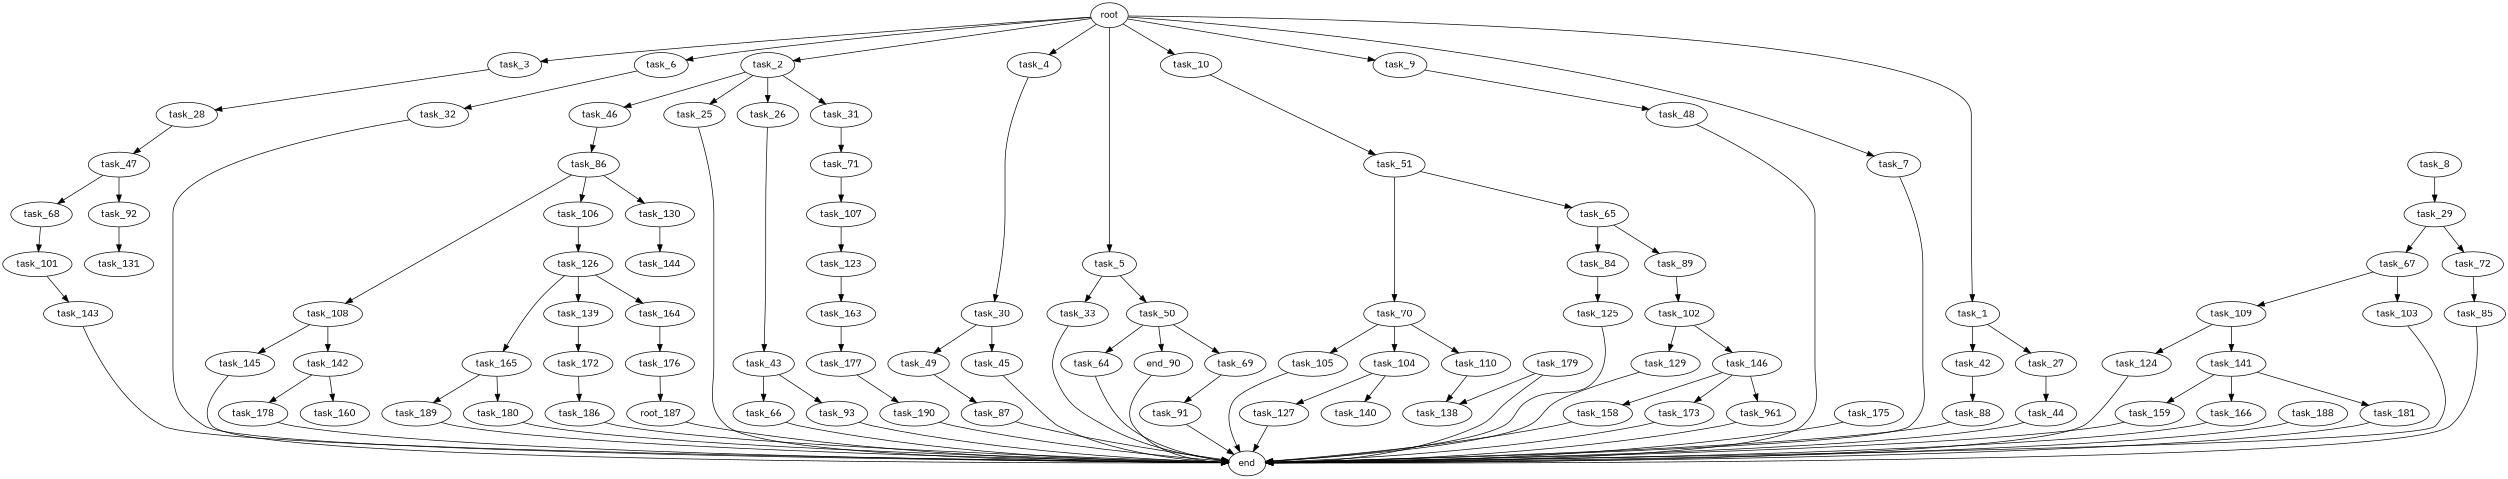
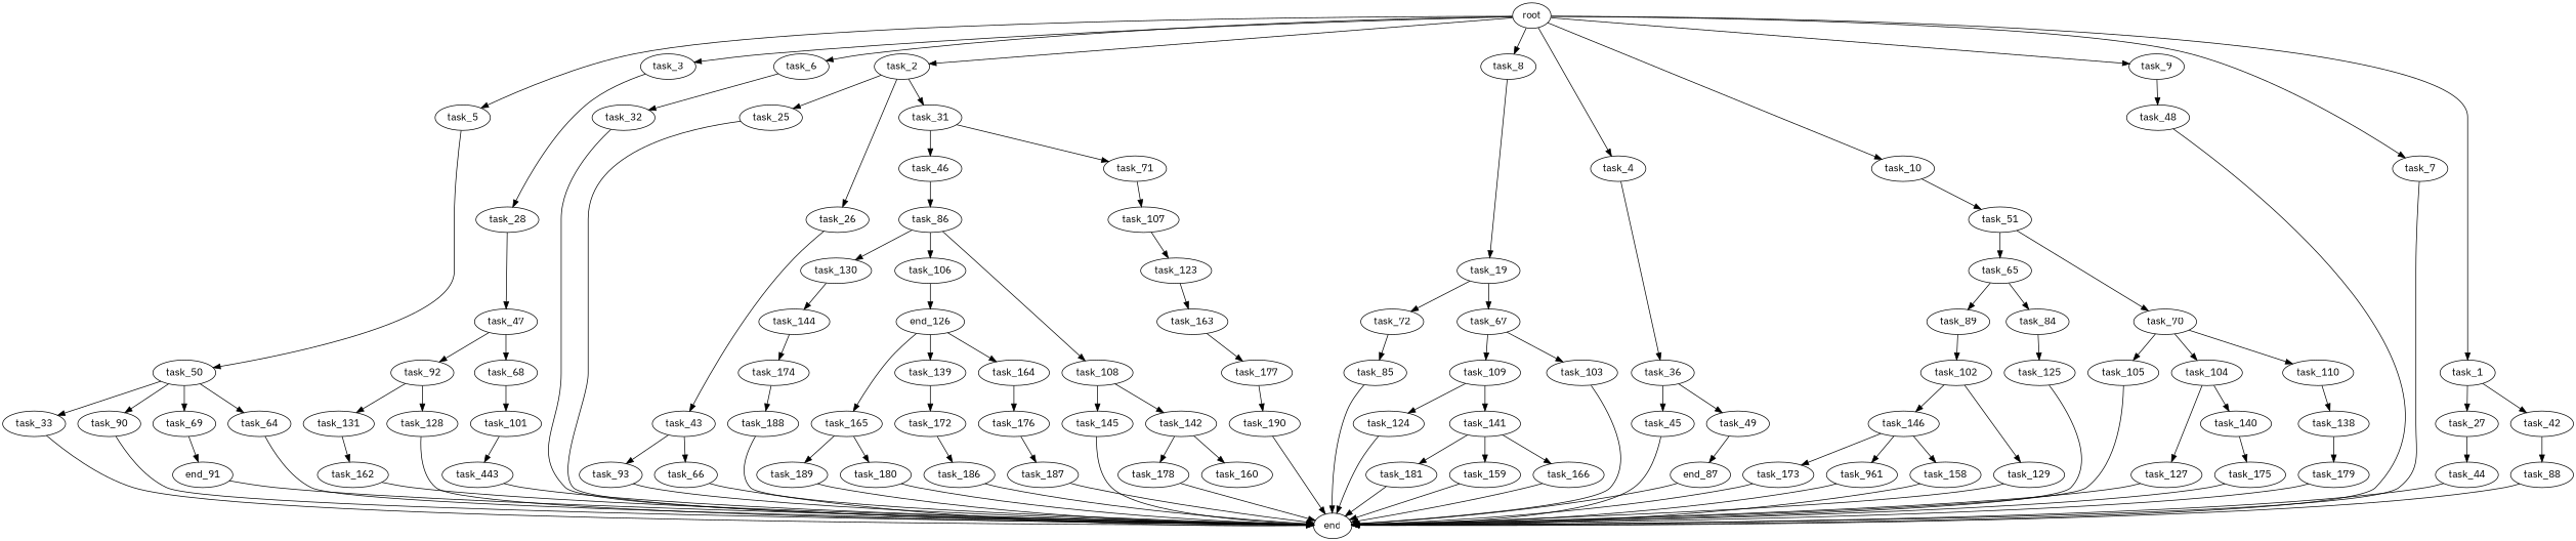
  digraph {
    fontname="IBM Plex Sans"
    node [fontname="IBM Plex Sans"]
    edge [fontname="IBM Plex Sans"]
    task_173
    end
    task_65
    task_89
    task_84
    task_102
    task_125
    task_92
    task_131
+   task_128
+   task_162
    task_45
    task_146
    task_129
    task_5
    task_33
    task_50
-   task_90 [label=end_90]
+   task_90
    task_69
    task_64
    task_47
    task_68
    task_101
    task_3
    task_28
    task_6
    task_32
-   task_30
+   task_30 [label=task_36]
    task_49
-   task_87
+   task_87 [label=end_87]
    task_2
    task_46
    task_25
    task_26
    task_31
    task_86
    task_43
    task_71
    task_8
-   task_29
+   task_29 [label=task_19]
    task_72
    task_67
    task_44
    task_163
    task_177
    task_190
-   task_91
-   task_187 [label=root_187]
+   task_91 [label=end_91]
+   task_187
    task_93
    task_130
    task_106
    task_108
    task_144
-   task_126
+   task_126 [label=end_126]
    task_145
    task_142
    task_66
+   task_174
    task_189
    task_138
    task_179
    task_107
    task_123
    task_178
    task_105
    task_48
    task_4
    task_104
    task_127
    task_140
    task_175
    task_176
    task_181
    task_188
    task_109
    task_124
    task_141
    task_159
    task_166
    task_10
    task_51
    task_70
    task_103
    task_110
    n85 [label=task_961]
    task_9
    task_186
    task_165
    task_139
    task_164
    task_180
    task_172
    task_27
-   task_143
+   task_143 [label=task_443]
    task_160
    root
    task_7
    task_1
    task_42
    task_158
    task_85
    task_88
    task_173 -> end
    task_65 -> task_89
    task_65 -> task_84
    task_89 -> task_102
    task_84 -> task_125
    task_102 -> task_146
    task_102 -> task_129
    task_125 -> end
    task_92 -> task_131
+   task_92 -> task_128
+   task_131 -> task_162
+   task_128 -> end
+   task_162 -> end
    task_45 -> end
    task_146 -> task_173
    task_146 -> n85
    task_146 -> task_158
    task_129 -> end
-   task_5 -> task_33
+   task_50 -> task_33
    task_5 -> task_50
    task_33 -> end
    task_50 -> task_90
    task_50 -> task_69
    task_50 -> task_64
    task_90 -> end
    task_69 -> task_91
    task_64 -> end
    task_47 -> task_92
    task_47 -> task_68
    task_68 -> task_101
    task_101 -> task_143
    task_3 -> task_28
    task_28 -> task_47
    task_6 -> task_32
    task_32 -> end
    task_30 -> task_45
    task_30 -> task_49
    task_49 -> task_87
    task_87 -> end
-   task_2 -> task_46
+   task_31 -> task_46
    task_2 -> task_25
    task_2 -> task_26
    task_2 -> task_31
    task_46 -> task_86
    task_25 -> end
    task_26 -> task_43
    task_31 -> task_71
    task_86 -> task_130
    task_86 -> task_106
    task_86 -> task_108
    task_43 -> task_93
    task_43 -> task_66
    task_71 -> task_107
    task_8 -> task_29
    task_29 -> task_72
    task_29 -> task_67
    task_72 -> task_85
    task_67 -> task_109
    task_67 -> task_103
    task_44 -> end
    task_163 -> task_177
    task_177 -> task_190
    task_190 -> end
    task_91 -> end
    task_187 -> end
    task_93 -> end
    task_130 -> task_144
    task_106 -> task_126
    task_108 -> task_145
    task_108 -> task_142
+   task_144 -> task_174
    task_126 -> task_165
    task_126 -> task_139
    task_126 -> task_164
    task_145 -> end
    task_142 -> task_178
    task_142 -> task_160
    task_66 -> end
+   task_174 -> task_188
    task_189 -> end
-   task_179 -> task_138
+   task_138 -> task_179
    task_179 -> end
    task_107 -> task_123
    task_123 -> task_163
    task_178 -> end
    task_105 -> end
    task_48 -> end
    task_4 -> task_30
    task_104 -> task_127
    task_104 -> task_140
    task_127 -> end
+   task_140 -> task_175
    task_175 -> end
    task_176 -> task_187
    task_181 -> end
    task_188 -> end
    task_109 -> task_124
    task_109 -> task_141
    task_124 -> end
    task_141 -> task_181
    task_141 -> task_159
    task_141 -> task_166
    task_159 -> end
    task_166 -> end
    task_10 -> task_51
    task_51 -> task_65
    task_51 -> task_70
    task_70 -> task_105
    task_70 -> task_104
    task_70 -> task_110
    task_103 -> end
    task_110 -> task_138
    n85 -> end
    task_9 -> task_48
    task_186 -> end
    task_165 -> task_189
    task_165 -> task_180
    task_139 -> task_172
    task_164 -> task_176
    task_180 -> end
    task_172 -> task_186
    task_27 -> task_44
    task_143 -> end
    root -> task_5
    root -> task_3
    root -> task_6
    root -> task_2
+   root -> task_8
    root -> task_4
    root -> task_10
    root -> task_9
    root -> task_7
    root -> task_1
    task_7 -> end
    task_1 -> task_27
    task_1 -> task_42
    task_42 -> task_88
    task_158 -> end
    task_85 -> end
    task_88 -> end
  }
